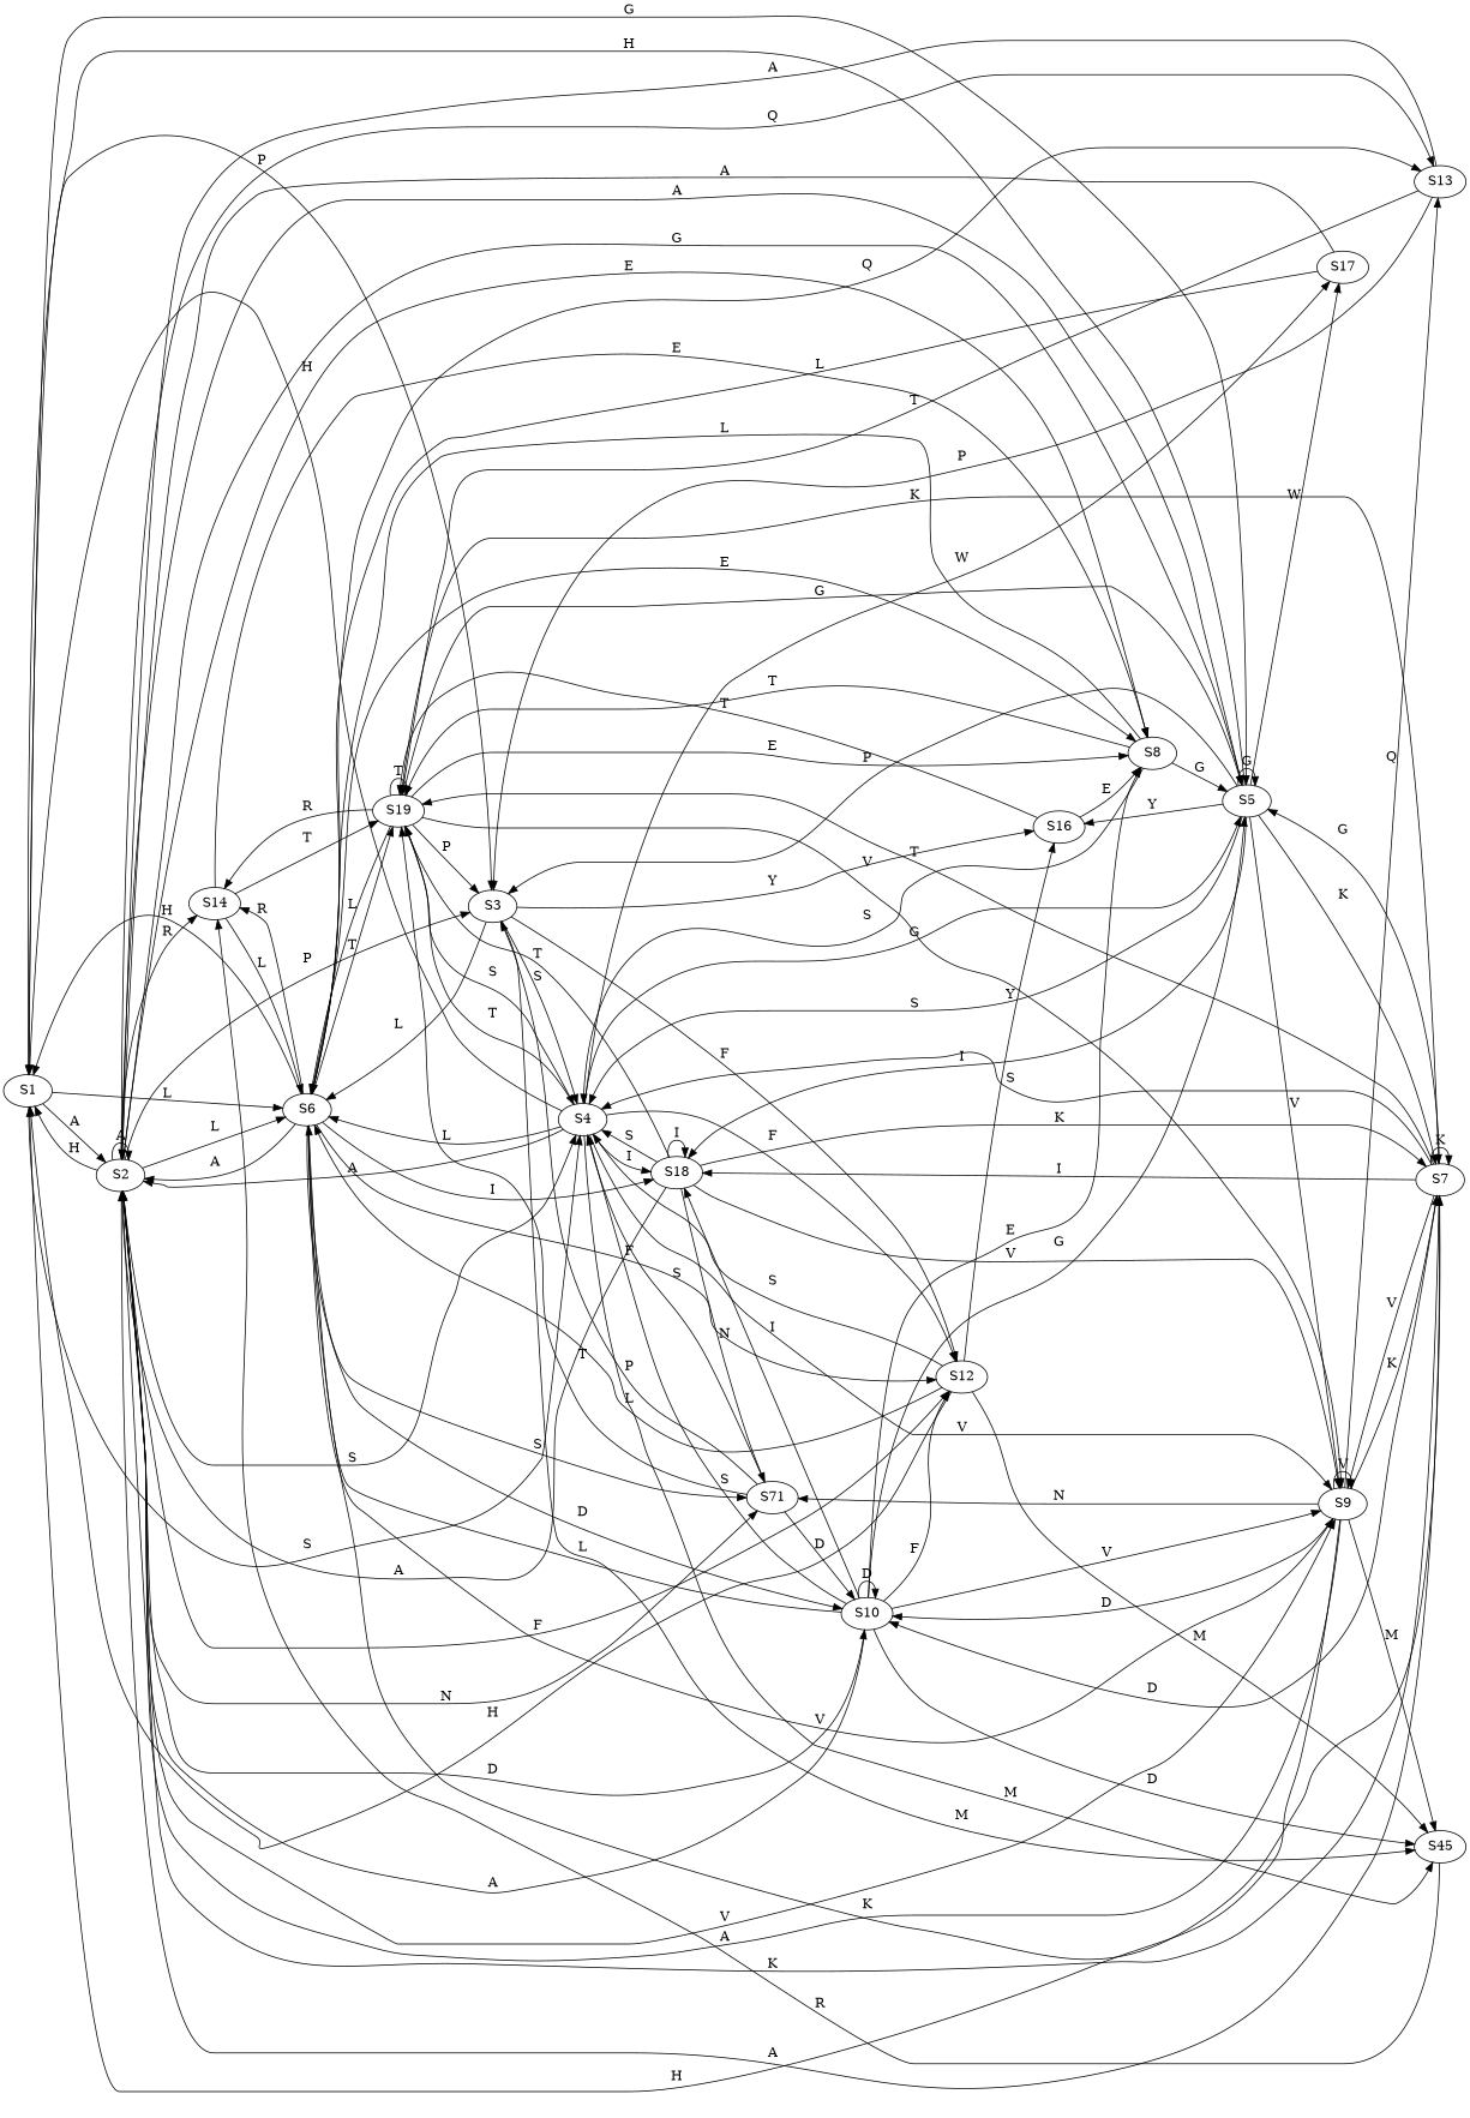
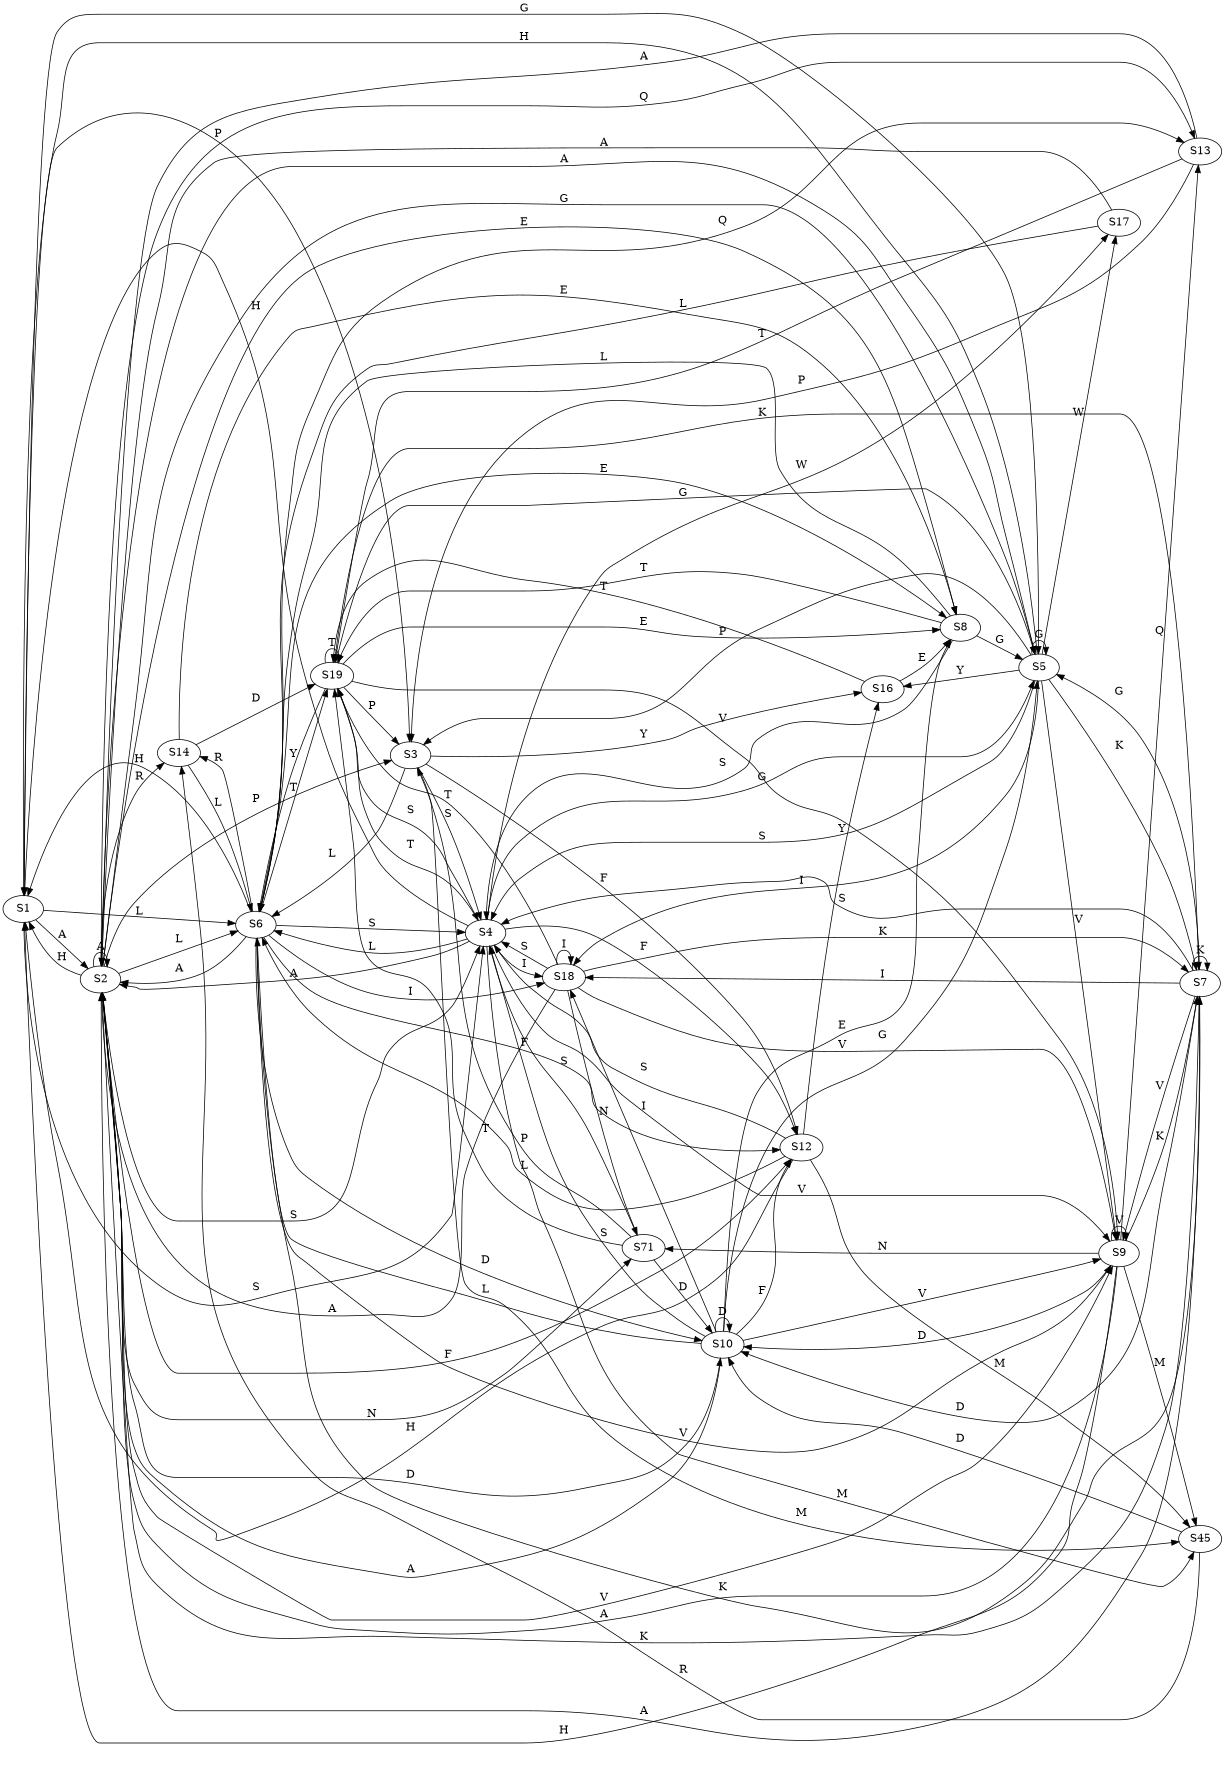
  strict digraph {
    rankdir=LR
    S1
    S2
    S3
    S4
    S5
    S6
    S7
    S8
    S9
    S10
    n11 [label=S71]
    S12
    S13
    S14
    n15 [label=S45]
    S16
    S17
    S18
    S19
    S1 -> S2 [label=A]
    S1 -> S3 [label=P]
    S1 -> S4 [label=S]
    S1 -> S5 [label=G]
    S1 -> S6 [label=L]
    S2 -> S1 [label=H]
    S2 -> S2 [label=A]
    S2 -> S3 [label=P]
    S2 -> S4 [label=S]
    S2 -> S5 [label=G]
    S2 -> S6 [label=L]
    S2 -> S7 [label=K]
    S2 -> S8 [label=E]
    S2 -> S9 [label=V]
    S2 -> S10 [label=D]
    S2 -> n11 [label=N]
    S2 -> S12 [label=F]
    S2 -> S13 [label=Q]
    S2 -> S14 [label=R]
    S3 -> S4 [label=S]
    S3 -> S6 [label=L]
    S3 -> S12 [label=F]
    S3 -> n15 [label=M]
    S3 -> S16 [label=Y]
    S4 -> S1 [label=H]
    S4 -> S2 [label=A]
    S4 -> S5 [label=G]
    S4 -> S6 [label=L]
    S4 -> S9 [label=V]
    S4 -> S12 [label=F]
    S4 -> n15 [label=M]
    S4 -> S17 [label=W]
    S4 -> S18 [label=I]
    S4 -> S19 [label=T]
    S5 -> S1 [label=H]
    S5 -> S2 [label=A]
    S5 -> S3 [label=P]
    S5 -> S4 [label=S]
    S5 -> S5 [label=G]
    S5 -> S7 [label=K]
    S5 -> S9 [label=V]
    S5 -> S16 [label=Y]
    S5 -> S17 [label=W]
    S5 -> S18 [label=I]
    S6 -> S1 [label=H]
    S6 -> S2 [label=A]
-   S6 -> n11 [label=S]
+   S6 -> S4 [label=S]
    S6 -> S7 [label=K]
    S6 -> S8 [label=E]
    S6 -> S9 [label=V]
    S6 -> S10 [label=D]
    S6 -> S12 [label=F]
    S6 -> S13 [label=Q]
    S6 -> S14 [label=R]
    S6 -> S18 [label=I]
    S6 -> S19 [label=T]
    S7 -> S2 [label=A]
    S7 -> S4 [label=S]
    S7 -> S5 [label=G]
    S7 -> S7 [label=K]
    S7 -> S9 [label=V]
    S7 -> S10 [label=D]
    S7 -> S18 [label=I]
-   S7 -> S19 [label=T]
    S8 -> S4 [label=S]
    S8 -> S5 [label=G]
    S8 -> S6 [label=L]
    S8 -> S19 [label=T]
    S9 -> S1 [label=H]
    S9 -> S2 [label=A]
    S9 -> S7 [label=K]
    S9 -> S9 [label=V]
    S9 -> S10 [label=D]
    S9 -> n11 [label=N]
    S9 -> S13 [label=Q]
    S9 -> n15 [label=M]
    S10 -> S2 [label=A]
    S10 -> S4 [label=S]
    S10 -> S5 [label=G]
    S10 -> S6 [label=L]
    S10 -> S8 [label=E]
    S10 -> S9 [label=V]
    S10 -> S10 [label=D]
    S10 -> S12 [label=F]
    S10 -> S18 [label=I]
    n11 -> S3 [label=P]
    n11 -> S4 [label=S]
    n11 -> S10 [label=D]
    n11 -> S19 [label=T]
    S12 -> S1 [label=H]
    S12 -> S4 [label=S]
    S12 -> S6 [label=L]
    S12 -> n15 [label=M]
    S12 -> S16 [label=Y]
    S13 -> S2 [label=A]
    S13 -> S3 [label=P]
    S13 -> S19 [label=T]
    S14 -> S6 [label=L]
    S14 -> S8 [label=E]
-   S14 -> S19 [label=T]
-   S10 -> n15 [label=D]
+   S14 -> S19 [label=D]
+   n15 -> S10 [label=D]
    n15 -> S14 [label=R]
    S16 -> S8 [label=E]
    S16 -> S19 [label=T]
    S17 -> S2 [label=A]
    S17 -> S6 [label=L]
    S18 -> S2 [label=A]
    S18 -> S4 [label=S]
    S18 -> S7 [label=K]
    S18 -> S9 [label=V]
    S18 -> n11 [label=N]
    S18 -> S18 [label=I]
    S18 -> S19 [label=T]
    S19 -> S3 [label=P]
    S19 -> S4 [label=S]
    S19 -> S5 [label=G]
-   S19 -> S6 [label=L]
+   S19 -> S6 [label=Y]
    S19 -> S7 [label=K]
    S19 -> S8 [label=E]
    S19 -> S9 [label=V]
-   S19 -> S14 [label=R]
    S19 -> S19 [label=T]
  }
